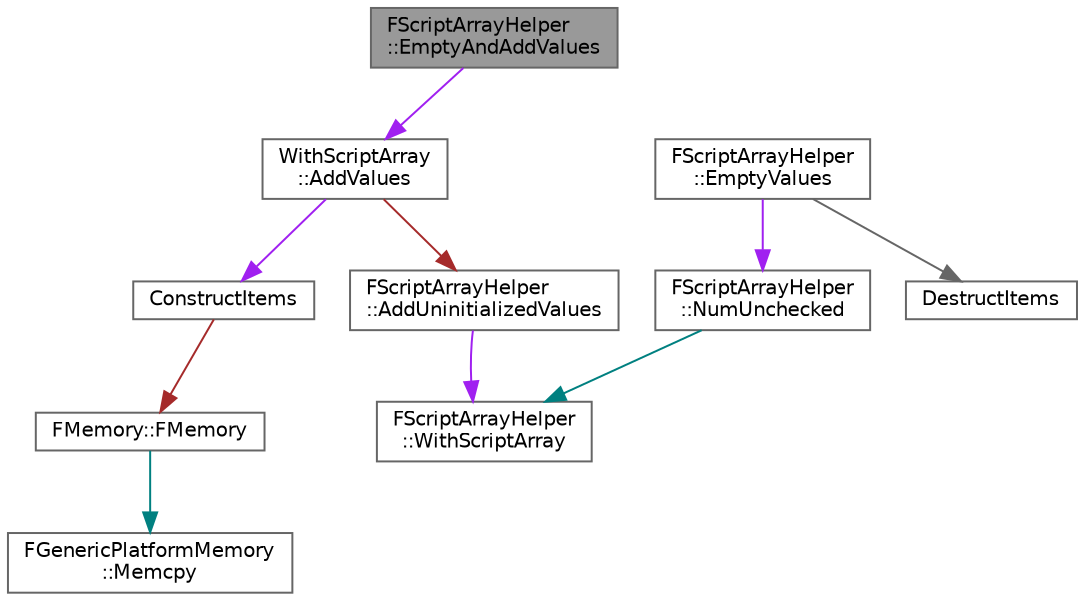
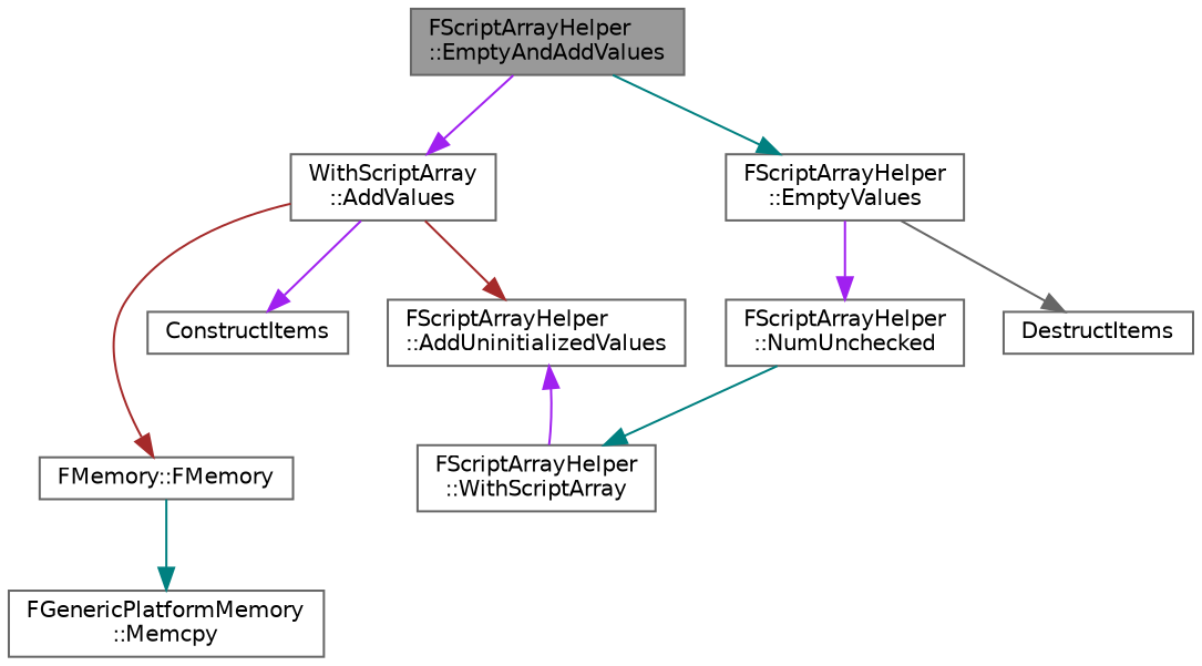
  digraph {
    rankdir=TB
    node [color=grey40 fillcolor=white fontname=Helvetica fontsize=10 shape=box style=filled]
    edge [color=purple fontname=Helvetica fontsize=10 labelfontname=Helvetica labelfontsize=10 style=solid]
    n1 [color=gray40 fillcolor=grey60 fontcolor=black height=0.2 label="FScriptArrayHelper\l::EmptyAndAddValues" width=0.4]
    n2 [height=0.2 label="WithScriptArray\l::AddValues" width=0.4]
    n3 [height=0.2 label="FScriptArrayHelper\l::EmptyValues" width=0.4]
    n4 [height=0.2 label="FScriptArrayHelper\l::AddUninitializedValues" width=0.4]
    n5 [height=0.2 label=ConstructItems width=0.4]
    n6 [height=0.2 label=DestructItems width=0.4]
    n7 [height=0.2 label="FScriptArrayHelper\l::NumUnchecked" width=0.4]
    n8 [height=0.2 label="FScriptArrayHelper\l::WithScriptArray" width=0.4]
    n9 [height=0.2 label="FMemory::FMemory" width=0.4]
    n10 [height=0.2 label="FGenericPlatformMemory\l::Memcpy" width=0.4]
    n1 -> n2
+   n1 -> n3 [color=teal]
    n2 -> n4 [color=brown]
    n2 -> n5
    n3 -> n6 [color=gray40]
    n3 -> n7
-   n4 -> n8
-   n5 -> n9 [color=brown]
+   n8 -> n4
+   n2 -> n9 [color=brown]
    n7 -> n8 [color=teal]
    n9 -> n10 [color=teal]
  }
